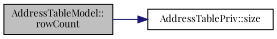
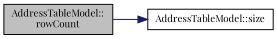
  digraph {
    rankdir=LR
    fontname="Playfair Display"
    node [color=black fontname="Playfair Display" fontsize=10 shape=record style=filled]
    n1 [fillcolor=grey75 fontcolor=black height=0.2 label="AddressTableModel::\lrowCount" width=0.4]
-   n2 [fillcolor=white height=0.2 label="AddressTablePriv::size" width=0.4]
+   n2 [fillcolor=white height=0.2 label="AddressTableModel::size" width=0.4]
    n1 -> n2 [color=midnightblue fontname="Playfair Display" fontsize=10 labelfontname=Helvetica labelfontsize=10 style=solid]
  }
